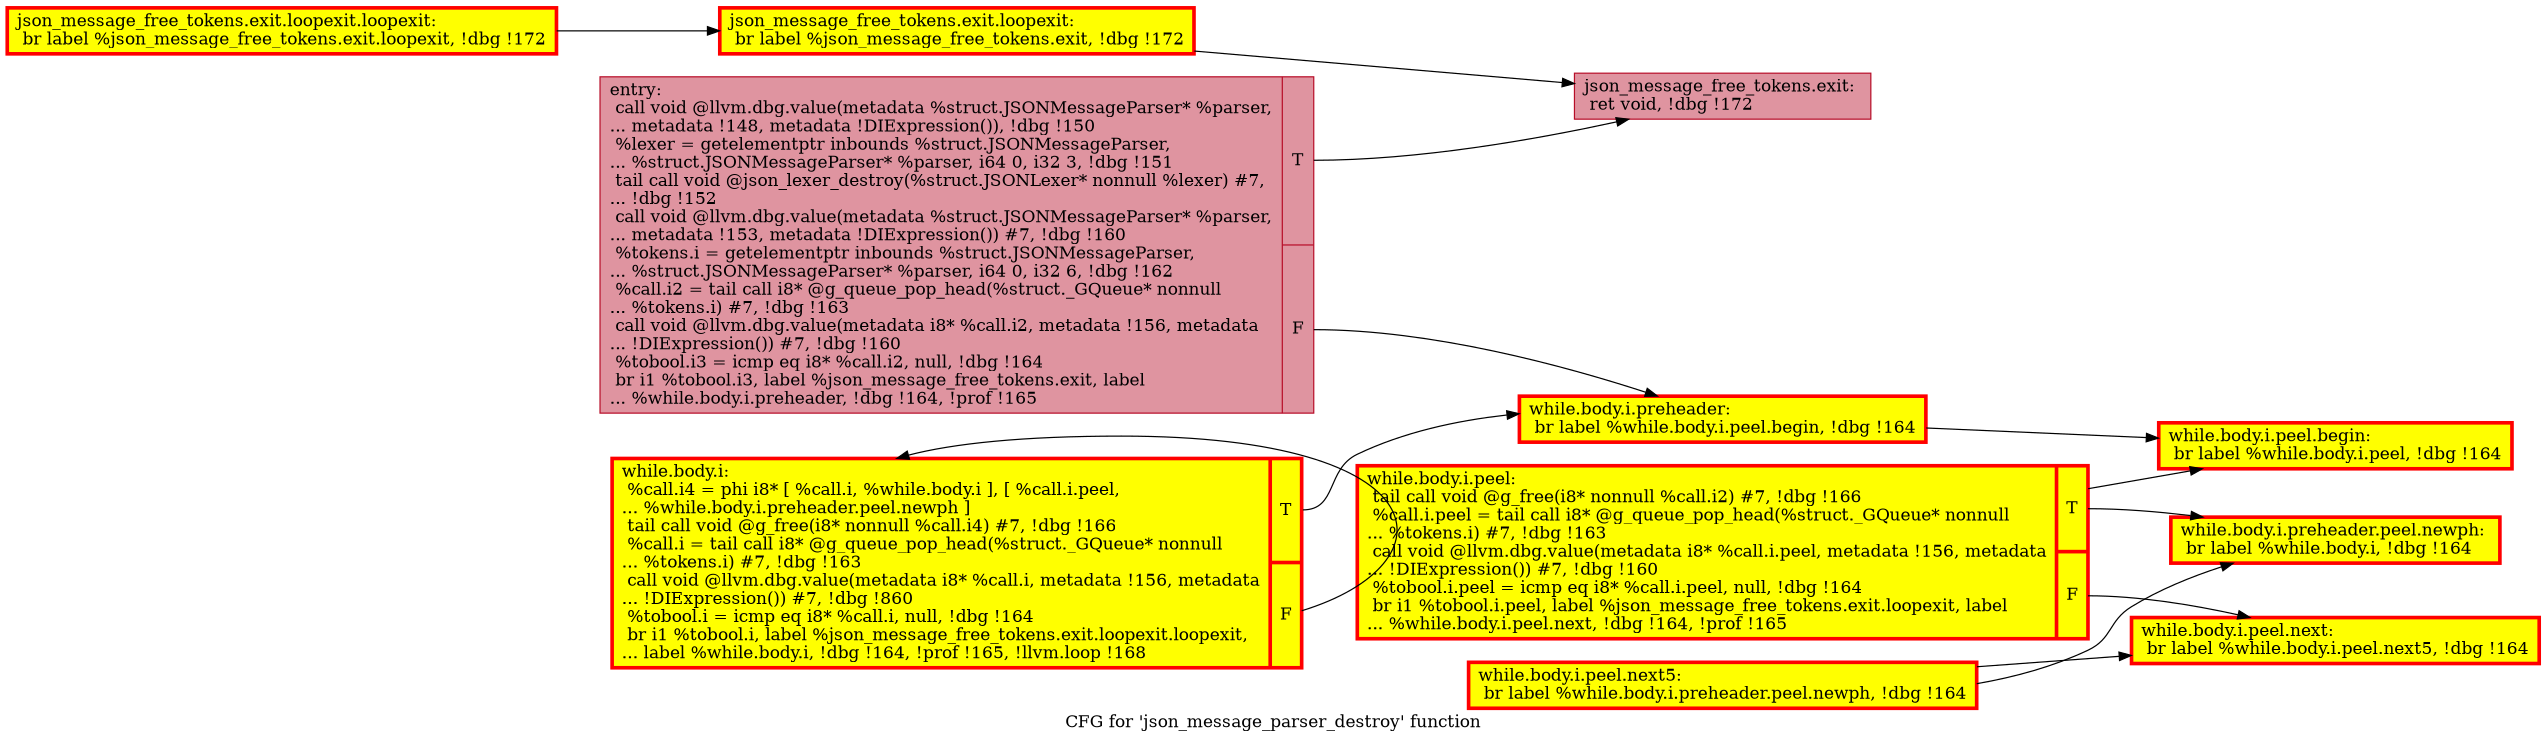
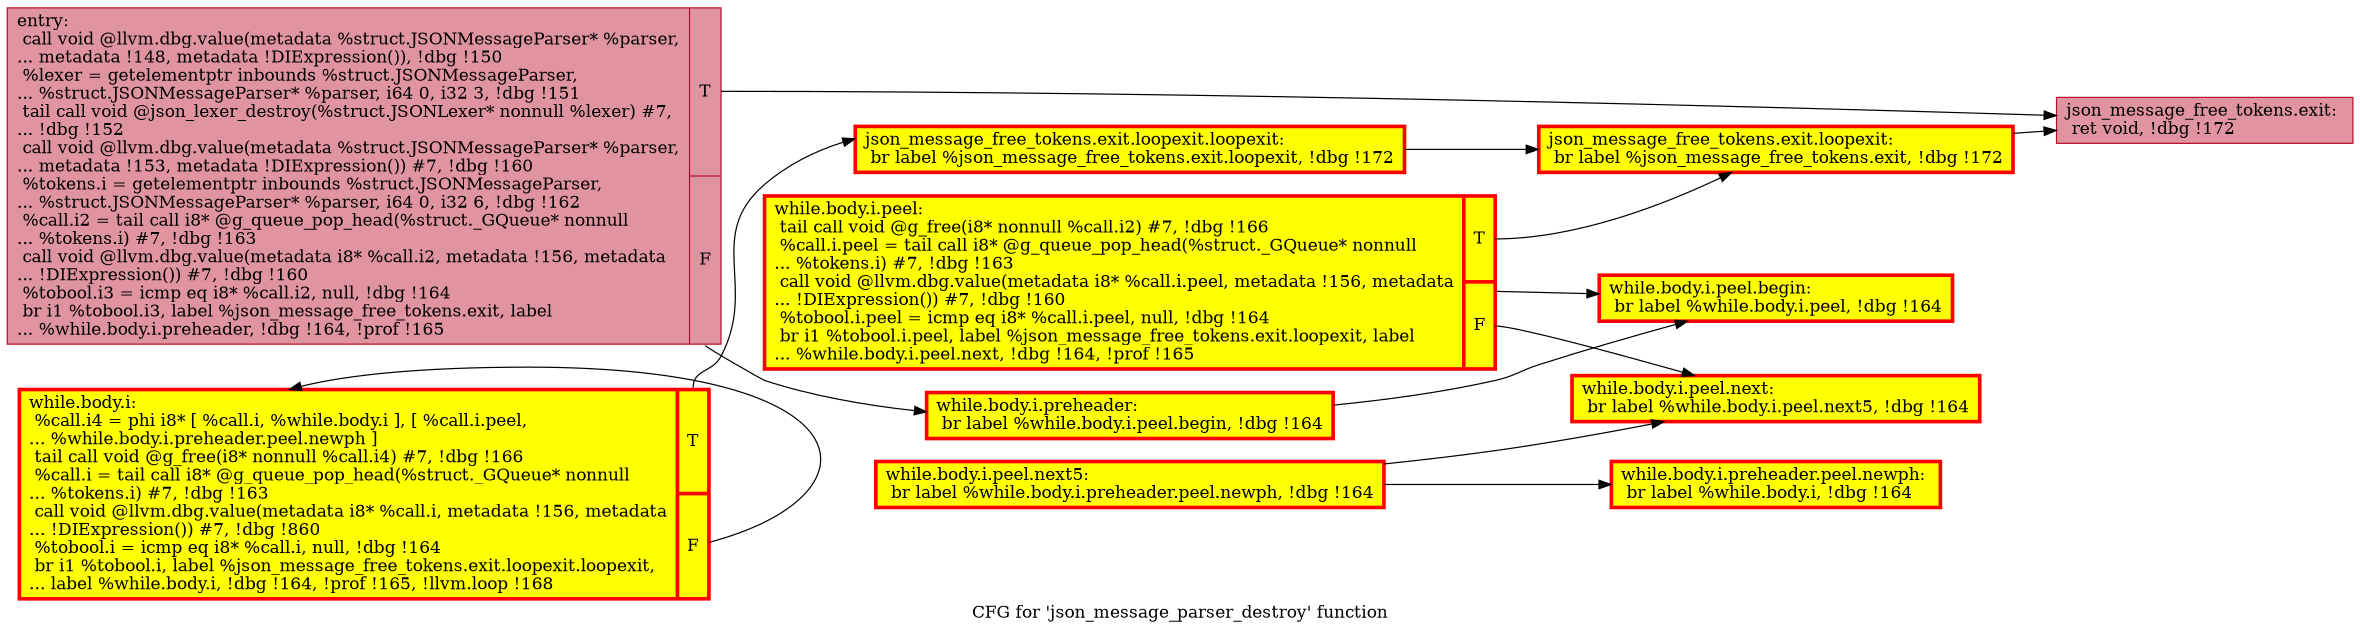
  digraph {
    label="CFG for 'json_message_parser_destroy' function"
    rankdir=LR
    node [color=red fillcolor=yellow shape=record style=filled penwidth=3.0]
    n1 [color="#b70d28ff" fillcolor="#b70d2870" label="{entry:\l  call void @llvm.dbg.value(metadata %struct.JSONMessageParser* %parser,\l... metadata !148, metadata !DIExpression()), !dbg !150\l  %lexer = getelementptr inbounds %struct.JSONMessageParser,\l... %struct.JSONMessageParser* %parser, i64 0, i32 3, !dbg !151\l  tail call void @json_lexer_destroy(%struct.JSONLexer* nonnull %lexer) #7,\l... !dbg !152\l  call void @llvm.dbg.value(metadata %struct.JSONMessageParser* %parser,\l... metadata !153, metadata !DIExpression()) #7, !dbg !160\l  %tokens.i = getelementptr inbounds %struct.JSONMessageParser,\l... %struct.JSONMessageParser* %parser, i64 0, i32 6, !dbg !162\l  %call.i2 = tail call i8* @g_queue_pop_head(%struct._GQueue* nonnull\l... %tokens.i) #7, !dbg !163\l  call void @llvm.dbg.value(metadata i8* %call.i2, metadata !156, metadata\l... !DIExpression()) #7, !dbg !160\l  %tobool.i3 = icmp eq i8* %call.i2, null, !dbg !164\l  br i1 %tobool.i3, label %json_message_free_tokens.exit, label\l... %while.body.i.preheader, !dbg !164, !prof !165\l|{<s0>T|<s1>F}}" penwidth=""]
    n2 [color="#b70d28ff" fillcolor="#b70d2870" label="{json_message_free_tokens.exit:                    \l  ret void, !dbg !172\l}" penwidth=""]
    n3 [label="{while.body.i.preheader:                           \l  br label %while.body.i.peel.begin, !dbg !164\l}"]
    n4 [label="{while.body.i.peel.begin:                          \l  br label %while.body.i.peel, !dbg !164\l}"]
    n5 [label="{while.body.i.peel:                                \l  tail call void @g_free(i8* nonnull %call.i2) #7, !dbg !166\l  %call.i.peel = tail call i8* @g_queue_pop_head(%struct._GQueue* nonnull\l... %tokens.i) #7, !dbg !163\l  call void @llvm.dbg.value(metadata i8* %call.i.peel, metadata !156, metadata\l... !DIExpression()) #7, !dbg !160\l  %tobool.i.peel = icmp eq i8* %call.i.peel, null, !dbg !164\l  br i1 %tobool.i.peel, label %json_message_free_tokens.exit.loopexit, label\l... %while.body.i.peel.next, !dbg !164, !prof !165\l|{<s0>T|<s1>F}}"]
    n6 [label="{json_message_free_tokens.exit.loopexit:           \l  br label %json_message_free_tokens.exit, !dbg !172\l}"]
    n7 [label="{while.body.i.peel.next:                           \l  br label %while.body.i.peel.next5, !dbg !164\l}"]
    n8 [label="{while.body.i.peel.next5:                          \l  br label %while.body.i.preheader.peel.newph, !dbg !164\l}"]
    n9 [label="{while.body.i.preheader.peel.newph:                \l  br label %while.body.i, !dbg !164\l}"]
    n10 [label="{while.body.i:                                     \l  %call.i4 = phi i8* [ %call.i, %while.body.i ], [ %call.i.peel,\l... %while.body.i.preheader.peel.newph ]\l  tail call void @g_free(i8* nonnull %call.i4) #7, !dbg !166\l  %call.i = tail call i8* @g_queue_pop_head(%struct._GQueue* nonnull\l... %tokens.i) #7, !dbg !163\l  call void @llvm.dbg.value(metadata i8* %call.i, metadata !156, metadata\l... !DIExpression()) #7, !dbg !860\l  %tobool.i = icmp eq i8* %call.i, null, !dbg !164\l  br i1 %tobool.i, label %json_message_free_tokens.exit.loopexit.loopexit,\l... label %while.body.i, !dbg !164, !prof !165, !llvm.loop !168\l|{<s0>T|<s1>F}}"]
    n11 [label="{json_message_free_tokens.exit.loopexit.loopexit:  \l  br label %json_message_free_tokens.exit.loopexit, !dbg !172\l}"]
    n1 -> n2 [tailport=s0]
    n1 -> n3 [tailport=s1]
    n3 -> n4
    n5 -> n4
-   n5 -> n9 [tailport=s0]
+   n5 -> n6 [tailport=s0]
    n5 -> n7 [tailport=s1]
    n6 -> n2
    n8 -> n7
    n8 -> n9
    n10 -> n10 [tailport=s1]
-   n10 -> n3 [tailport=s0]
+   n10 -> n11 [tailport=s0]
    n11 -> n6
  }
